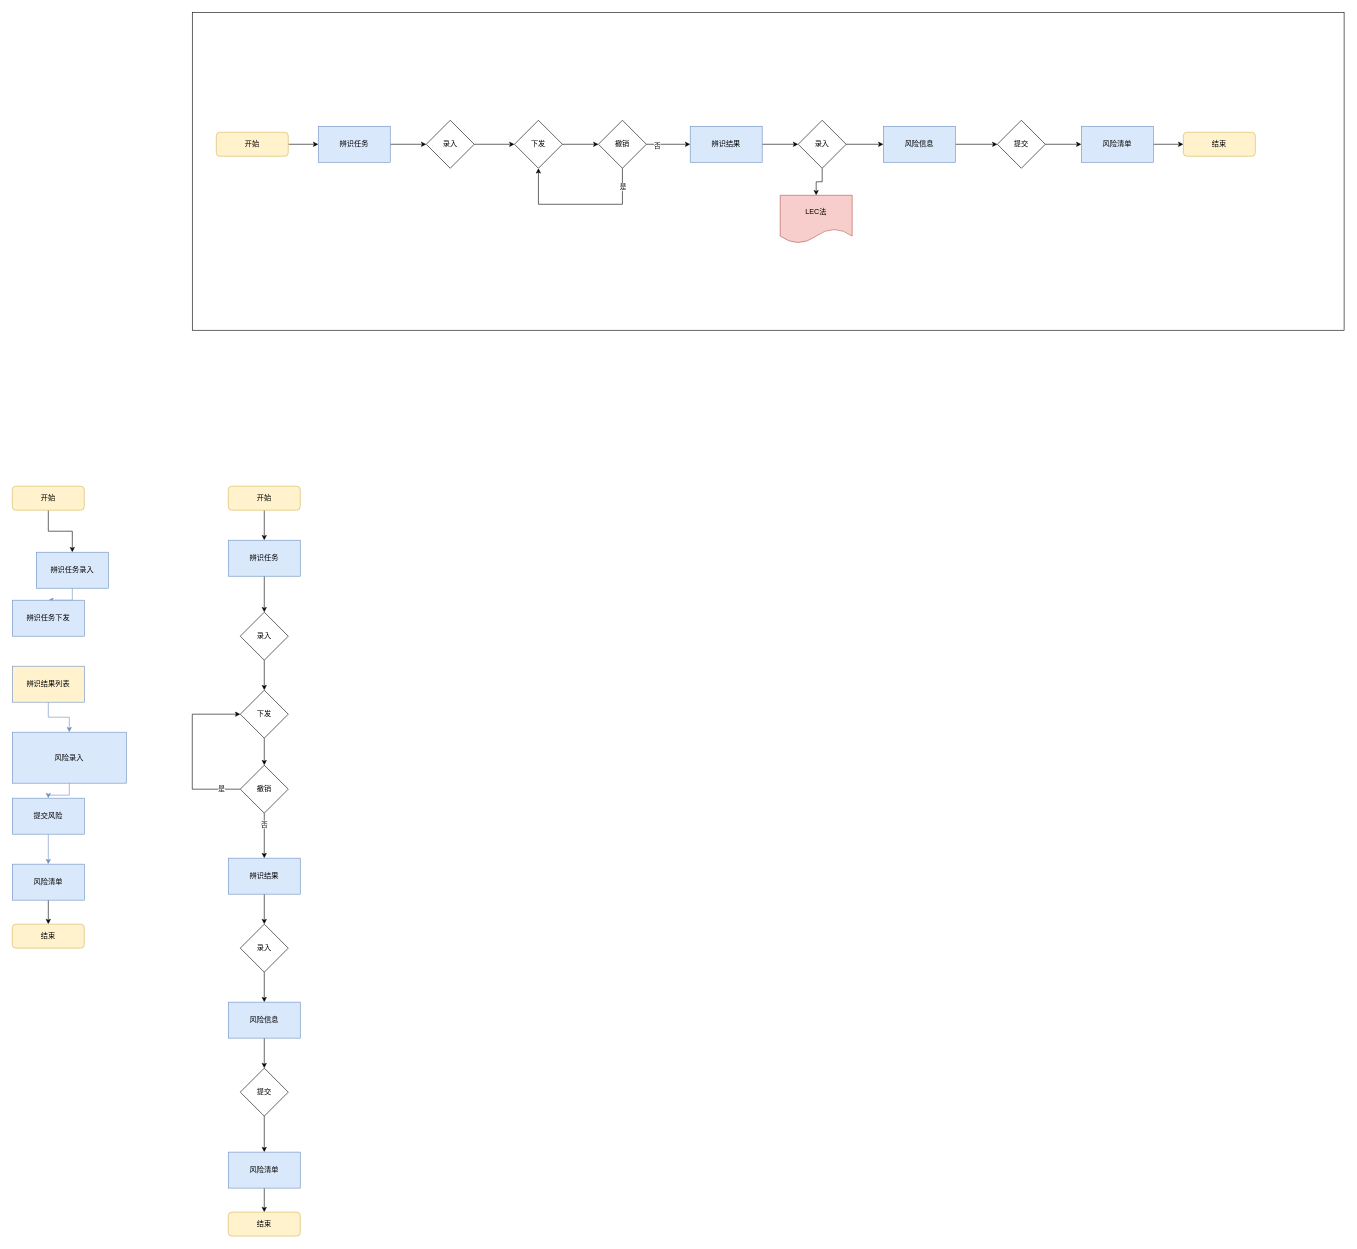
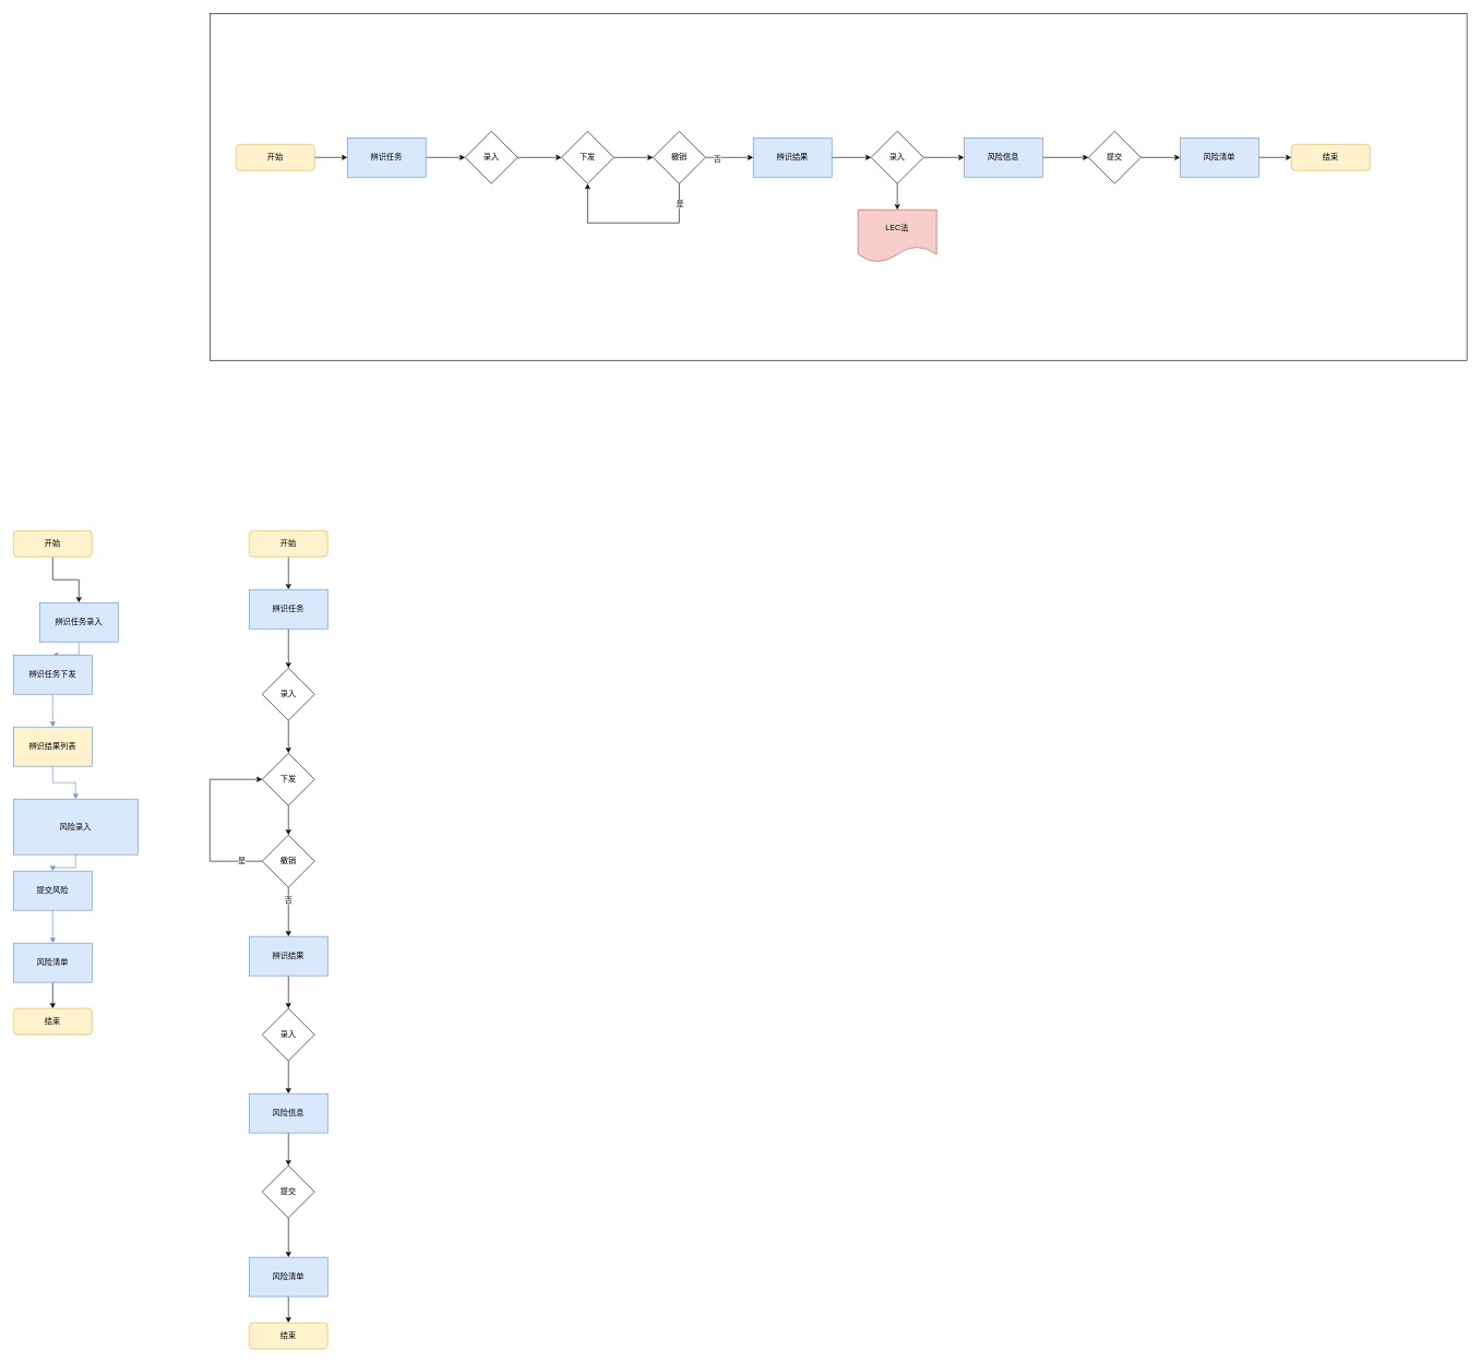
  <mxCell id="0" />
  <mxCell id="1" parent="0" />
  <mxCell id="2" value="" style="rounded=0;whiteSpace=wrap;html=1;" vertex="1" parent="1"><mxGeometry x="320" y="20" width="1920" height="530" as="geometry" /></mxCell>
  <mxCell id="3" style="edgeStyle=orthogonalEdgeStyle;rounded=0;orthogonalLoop=1;jettySize=auto;html=1;entryX=0.5;entryY=0;entryDx=0;entryDy=0;" parent="1" source="4" target="6" edge="1"><mxGeometry relative="1" as="geometry" /></mxCell>
  <mxCell id="4" value="开始" style="rounded=1;whiteSpace=wrap;html=1;fontSize=12;glass=0;strokeWidth=1;shadow=0;fillColor=#fff2cc;strokeColor=#d6b656;flipH=1;flipV=0;" parent="1" vertex="1"><mxGeometry x="20" y="810" width="120" height="40" as="geometry" /></mxCell>
  <mxCell id="5" style="edgeStyle=orthogonalEdgeStyle;rounded=0;orthogonalLoop=1;jettySize=auto;html=1;entryX=0.5;entryY=0;entryDx=0;entryDy=0;fillColor=#dae8fc;strokeColor=#6c8ebf;" parent="1" source="6" target="8" edge="1"><mxGeometry relative="1" as="geometry" /></mxCell>
  <mxCell id="6" value="辨识任务录入" style="rounded=0;whiteSpace=wrap;html=1;fillColor=#dae8fc;strokeColor=#6c8ebf;flipH=1;flipV=0;" parent="1" vertex="1"><mxGeometry x="60" y="920" width="120" height="60" as="geometry" /></mxCell>
+ <mxCell id="7" style="edgeStyle=orthogonalEdgeStyle;rounded=0;orthogonalLoop=1;jettySize=auto;html=1;entryX=0.5;entryY=0;entryDx=0;entryDy=0;fillColor=#dae8fc;strokeColor=#6c8ebf;" parent="1" source="8" target="10" edge="1"><mxGeometry relative="1" as="geometry" /></mxCell>
  <mxCell id="8" value="辨识任务下发" style="rounded=0;whiteSpace=wrap;html=1;fillColor=#dae8fc;strokeColor=#6c8ebf;flipH=1;flipV=0;" parent="1" vertex="1"><mxGeometry x="20" y="1000" width="120" height="60" as="geometry" /></mxCell>
  <mxCell id="9" style="edgeStyle=orthogonalEdgeStyle;rounded=0;orthogonalLoop=1;jettySize=auto;html=1;entryX=0.5;entryY=0;entryDx=0;entryDy=0;fillColor=#dae8fc;strokeColor=#6c8ebf;" parent="1" source="10" target="12" edge="1"><mxGeometry relative="1" as="geometry" /></mxCell>
  <mxCell id="10" value="辨识结果列表" style="rounded=0;whiteSpace=wrap;html=1;fillColor=#fff2cc;strokeColor=#6c8ebf;flipH=1;flipV=0;" parent="1" vertex="1"><mxGeometry x="20" y="1110" width="120" height="60" as="geometry" /></mxCell>
  <mxCell id="11" style="edgeStyle=orthogonalEdgeStyle;rounded=0;orthogonalLoop=1;jettySize=auto;html=1;entryX=0.5;entryY=0;entryDx=0;entryDy=0;fillColor=#dae8fc;strokeColor=#6c8ebf;" parent="1" source="12" target="14" edge="1"><mxGeometry relative="1" as="geometry" /></mxCell>
  <mxCell id="12" value="风险录入" style="rounded=0;whiteSpace=wrap;html=1;fillColor=#dae8fc;strokeColor=#6c8ebf;" parent="1" vertex="1"><mxGeometry x="20" y="1220" width="190" height="85" as="geometry" /></mxCell>
  <mxCell id="13" value="" style="edgeStyle=orthogonalEdgeStyle;rounded=0;orthogonalLoop=1;jettySize=auto;html=1;fillColor=#dae8fc;strokeColor=#6c8ebf;" parent="1" source="14" target="16" edge="1"><mxGeometry relative="1" as="geometry" /></mxCell>
  <mxCell id="14" value="提交风险" style="rounded=0;whiteSpace=wrap;html=1;fillColor=#dae8fc;strokeColor=#6c8ebf;" parent="1" vertex="1"><mxGeometry x="20" y="1330" width="120" height="60" as="geometry" /></mxCell>
  <mxCell id="15" style="edgeStyle=orthogonalEdgeStyle;rounded=0;orthogonalLoop=1;jettySize=auto;html=1;entryX=0.5;entryY=0;entryDx=0;entryDy=0;" parent="1" source="16" target="17" edge="1"><mxGeometry relative="1" as="geometry" /></mxCell>
  <mxCell id="16" value="风险清单" style="rounded=0;whiteSpace=wrap;html=1;fillColor=#dae8fc;strokeColor=#6c8ebf;" parent="1" vertex="1"><mxGeometry x="20" y="1440" width="120" height="60" as="geometry" /></mxCell>
  <mxCell id="17" value="结束" style="rounded=1;whiteSpace=wrap;html=1;fontSize=12;glass=0;strokeWidth=1;shadow=0;fillColor=#fff2cc;strokeColor=#d6b656;" parent="1" vertex="1"><mxGeometry x="20" y="1540" width="120" height="40" as="geometry" /></mxCell>
  <mxCell id="18" style="edgeStyle=orthogonalEdgeStyle;rounded=0;orthogonalLoop=1;jettySize=auto;html=1;entryX=0;entryY=0.5;entryDx=0;entryDy=0;" parent="1" source="19" target="21" edge="1"><mxGeometry relative="1" as="geometry" /></mxCell>
  <mxCell id="19" value="开始" style="rounded=1;whiteSpace=wrap;html=1;fontSize=12;glass=0;strokeWidth=1;shadow=0;fillColor=#fff2cc;strokeColor=#d6b656;" parent="1" vertex="1"><mxGeometry x="360" y="220" width="120" height="40" as="geometry" /></mxCell>
  <mxCell id="20" style="edgeStyle=orthogonalEdgeStyle;rounded=0;orthogonalLoop=1;jettySize=auto;html=1;entryX=0;entryY=0.5;entryDx=0;entryDy=0;" parent="1" source="21" target="23" edge="1"><mxGeometry relative="1" as="geometry" /></mxCell>
  <mxCell id="21" value="辨识任务" style="rounded=0;whiteSpace=wrap;html=1;fillColor=#dae8fc;strokeColor=#6c8ebf;" parent="1" vertex="1"><mxGeometry x="530" y="210" width="120" height="60" as="geometry" /></mxCell>
  <mxCell id="22" style="edgeStyle=orthogonalEdgeStyle;rounded=0;orthogonalLoop=1;jettySize=auto;html=1;" parent="1" source="23" target="25" edge="1"><mxGeometry relative="1" as="geometry" /></mxCell>
  <mxCell id="23" value="录入" style="rhombus;whiteSpace=wrap;html=1;" parent="1" vertex="1"><mxGeometry x="710" y="200" width="80" height="80" as="geometry" /></mxCell>
  <mxCell id="24" style="edgeStyle=orthogonalEdgeStyle;rounded=0;orthogonalLoop=1;jettySize=auto;html=1;entryX=0;entryY=0.5;entryDx=0;entryDy=0;" parent="1" source="25" target="30" edge="1"><mxGeometry relative="1" as="geometry" /></mxCell>
  <mxCell id="25" value="下发" style="rhombus;whiteSpace=wrap;html=1;" parent="1" vertex="1"><mxGeometry x="857" y="200" width="80" height="80" as="geometry" /></mxCell>
  <mxCell id="26" style="edgeStyle=orthogonalEdgeStyle;rounded=0;orthogonalLoop=1;jettySize=auto;html=1;entryX=0.5;entryY=1;entryDx=0;entryDy=0;exitX=0.5;exitY=1;exitDx=0;exitDy=0;" parent="1" source="30" target="25" edge="1"><mxGeometry relative="1" as="geometry"><Array as="points"><mxPoint x="1037" y="340" /><mxPoint x="897" y="340" /></Array></mxGeometry></mxCell>
  <mxCell id="27" value="是" style="edgeLabel;html=1;align=center;verticalAlign=middle;resizable=0;points=[];" parent="26" vertex="1" connectable="0"><mxGeometry x="-0.771" y="-1" relative="1" as="geometry"><mxPoint x="1" as="offset" /></mxGeometry></mxCell>
  <mxCell id="28" style="edgeStyle=orthogonalEdgeStyle;rounded=0;orthogonalLoop=1;jettySize=auto;html=1;entryX=0;entryY=0.5;entryDx=0;entryDy=0;" parent="1" source="30" target="32" edge="1"><mxGeometry relative="1" as="geometry" /></mxCell>
  <mxCell id="29" value="否" style="edgeLabel;html=1;align=center;verticalAlign=middle;resizable=0;points=[];" parent="28" vertex="1" connectable="0"><mxGeometry x="-0.541" y="-1" relative="1" as="geometry"><mxPoint y="1" as="offset" /></mxGeometry></mxCell>
  <mxCell id="30" value="撤销" style="rhombus;whiteSpace=wrap;html=1;" parent="1" vertex="1"><mxGeometry x="997" y="200" width="80" height="80" as="geometry" /></mxCell>
  <mxCell id="31" style="edgeStyle=orthogonalEdgeStyle;rounded=0;orthogonalLoop=1;jettySize=auto;html=1;exitX=1;exitY=0.5;exitDx=0;exitDy=0;" parent="1" source="32" target="35" edge="1"><mxGeometry relative="1" as="geometry"><mxPoint x="1252" y="240" as="sourcePoint" /></mxGeometry></mxCell>
  <mxCell id="32" value="辨识结果" style="rounded=0;whiteSpace=wrap;html=1;fillColor=#dae8fc;strokeColor=#6c8ebf;" parent="1" vertex="1"><mxGeometry x="1150" y="210" width="120" height="60" as="geometry" /></mxCell>
  <mxCell id="33" style="edgeStyle=orthogonalEdgeStyle;rounded=0;orthogonalLoop=1;jettySize=auto;html=1;entryX=0;entryY=0.5;entryDx=0;entryDy=0;exitX=1;exitY=0.5;exitDx=0;exitDy=0;" parent="1" source="35" target="37" edge="1"><mxGeometry relative="1" as="geometry" /></mxCell>
  <mxCell id="34" style="edgeStyle=orthogonalEdgeStyle;rounded=0;orthogonalLoop=1;jettySize=auto;html=1;entryX=0.5;entryY=0;entryDx=0;entryDy=0;" edge="1" parent="1" source="35" target="67"><mxGeometry relative="1" as="geometry" /></mxCell>
  <mxCell id="35" value="录入" style="rhombus;whiteSpace=wrap;html=1;" parent="1" vertex="1"><mxGeometry x="1330" y="200" width="80" height="80" as="geometry" /></mxCell>
  <mxCell id="36" style="edgeStyle=orthogonalEdgeStyle;rounded=0;orthogonalLoop=1;jettySize=auto;html=1;entryX=0;entryY=0.5;entryDx=0;entryDy=0;exitX=1;exitY=0.5;exitDx=0;exitDy=0;" parent="1" source="37" target="39" edge="1"><mxGeometry relative="1" as="geometry" /></mxCell>
  <mxCell id="37" value="风险信息" style="rounded=0;whiteSpace=wrap;html=1;fillColor=#dae8fc;strokeColor=#6c8ebf;" parent="1" vertex="1"><mxGeometry x="1472" y="210" width="120" height="60" as="geometry" /></mxCell>
  <mxCell id="38" style="edgeStyle=orthogonalEdgeStyle;rounded=0;orthogonalLoop=1;jettySize=auto;html=1;entryX=0;entryY=0.5;entryDx=0;entryDy=0;" parent="1" source="39" target="41" edge="1"><mxGeometry relative="1" as="geometry" /></mxCell>
  <mxCell id="39" value="提交" style="rhombus;whiteSpace=wrap;html=1;" parent="1" vertex="1"><mxGeometry x="1662" y="200" width="80" height="80" as="geometry" /></mxCell>
  <mxCell id="40" style="edgeStyle=orthogonalEdgeStyle;rounded=0;orthogonalLoop=1;jettySize=auto;html=1;entryX=0;entryY=0.5;entryDx=0;entryDy=0;exitX=1;exitY=0.5;exitDx=0;exitDy=0;" parent="1" source="41" target="42" edge="1"><mxGeometry relative="1" as="geometry" /></mxCell>
  <mxCell id="41" value="风险清单" style="rounded=0;whiteSpace=wrap;html=1;fillColor=#dae8fc;strokeColor=#6c8ebf;" parent="1" vertex="1"><mxGeometry x="1802" y="210" width="120" height="60" as="geometry" /></mxCell>
  <mxCell id="42" value="结束" style="rounded=1;whiteSpace=wrap;html=1;fontSize=12;glass=0;strokeWidth=1;shadow=0;fillColor=#fff2cc;strokeColor=#d6b656;" parent="1" vertex="1"><mxGeometry x="1972" y="220" width="120" height="40" as="geometry" /></mxCell>
  <mxCell id="43" style="edgeStyle=orthogonalEdgeStyle;rounded=0;orthogonalLoop=1;jettySize=auto;html=1;entryX=0.5;entryY=0;entryDx=0;entryDy=0;" edge="1" parent="1" source="44" target="46"><mxGeometry relative="1" as="geometry" /></mxCell>
  <mxCell id="44" value="开始" style="rounded=1;whiteSpace=wrap;html=1;fontSize=12;glass=0;strokeWidth=1;shadow=0;fillColor=#fff2cc;strokeColor=#d6b656;" vertex="1" parent="1"><mxGeometry x="380" y="810" width="120" height="40" as="geometry" /></mxCell>
  <mxCell id="45" style="edgeStyle=orthogonalEdgeStyle;rounded=0;orthogonalLoop=1;jettySize=auto;html=1;entryX=0.5;entryY=0;entryDx=0;entryDy=0;" edge="1" parent="1" source="46" target="48"><mxGeometry relative="1" as="geometry" /></mxCell>
  <mxCell id="46" value="辨识任务" style="rounded=0;whiteSpace=wrap;html=1;fillColor=#dae8fc;strokeColor=#6c8ebf;" vertex="1" parent="1"><mxGeometry x="380" y="900" width="120" height="60" as="geometry" /></mxCell>
  <mxCell id="47" style="edgeStyle=orthogonalEdgeStyle;rounded=0;orthogonalLoop=1;jettySize=auto;html=1;entryX=0.5;entryY=0;entryDx=0;entryDy=0;" edge="1" parent="1" source="48" target="50"><mxGeometry relative="1" as="geometry" /></mxCell>
  <mxCell id="48" value="录入" style="rhombus;whiteSpace=wrap;html=1;" vertex="1" parent="1"><mxGeometry x="400" y="1020" width="80" height="80" as="geometry" /></mxCell>
  <mxCell id="49" style="edgeStyle=orthogonalEdgeStyle;rounded=0;orthogonalLoop=1;jettySize=auto;html=1;entryX=0.5;entryY=0;entryDx=0;entryDy=0;" edge="1" parent="1" source="50" target="55"><mxGeometry relative="1" as="geometry" /></mxCell>
  <mxCell id="50" value="下发" style="rhombus;whiteSpace=wrap;html=1;" vertex="1" parent="1"><mxGeometry x="400" y="1150" width="80" height="80" as="geometry" /></mxCell>
  <mxCell id="51" style="edgeStyle=orthogonalEdgeStyle;rounded=0;orthogonalLoop=1;jettySize=auto;html=1;entryX=0;entryY=0.5;entryDx=0;entryDy=0;" edge="1" parent="1" source="55" target="50"><mxGeometry relative="1" as="geometry"><Array as="points"><mxPoint x="320" y="1315" /><mxPoint x="320" y="1190" /></Array></mxGeometry></mxCell>
  <mxCell id="52" value="是" style="edgeLabel;html=1;align=center;verticalAlign=middle;resizable=0;points=[];" vertex="1" connectable="0" parent="51"><mxGeometry x="-0.771" y="-1" relative="1" as="geometry"><mxPoint x="1" as="offset" /></mxGeometry></mxCell>
  <mxCell id="53" style="edgeStyle=orthogonalEdgeStyle;rounded=0;orthogonalLoop=1;jettySize=auto;html=1;entryX=0.5;entryY=0;entryDx=0;entryDy=0;" edge="1" parent="1" source="55" target="57"><mxGeometry relative="1" as="geometry" /></mxCell>
  <mxCell id="54" value="否" style="edgeLabel;html=1;align=center;verticalAlign=middle;resizable=0;points=[];" vertex="1" connectable="0" parent="53"><mxGeometry x="-0.541" y="-1" relative="1" as="geometry"><mxPoint y="1" as="offset" /></mxGeometry></mxCell>
  <mxCell id="55" value="撤销" style="rhombus;whiteSpace=wrap;html=1;" vertex="1" parent="1"><mxGeometry x="400" y="1275" width="80" height="80" as="geometry" /></mxCell>
  <mxCell id="56" style="edgeStyle=orthogonalEdgeStyle;rounded=0;orthogonalLoop=1;jettySize=auto;html=1;entryX=0.5;entryY=0;entryDx=0;entryDy=0;" edge="1" parent="1" source="57" target="59"><mxGeometry relative="1" as="geometry" /></mxCell>
  <mxCell id="57" value="辨识结果" style="rounded=0;whiteSpace=wrap;html=1;fillColor=#dae8fc;strokeColor=#6c8ebf;" vertex="1" parent="1"><mxGeometry x="380" y="1430" width="120" height="60" as="geometry" /></mxCell>
  <mxCell id="58" style="edgeStyle=orthogonalEdgeStyle;rounded=0;orthogonalLoop=1;jettySize=auto;html=1;entryX=0.5;entryY=0;entryDx=0;entryDy=0;" edge="1" parent="1" source="59" target="61"><mxGeometry relative="1" as="geometry" /></mxCell>
  <mxCell id="59" value="录入" style="rhombus;whiteSpace=wrap;html=1;" vertex="1" parent="1"><mxGeometry x="400" y="1540" width="80" height="80" as="geometry" /></mxCell>
  <mxCell id="60" style="edgeStyle=orthogonalEdgeStyle;rounded=0;orthogonalLoop=1;jettySize=auto;html=1;entryX=0.5;entryY=0;entryDx=0;entryDy=0;" edge="1" parent="1" source="61" target="63"><mxGeometry relative="1" as="geometry" /></mxCell>
  <mxCell id="61" value="风险信息" style="rounded=0;whiteSpace=wrap;html=1;fillColor=#dae8fc;strokeColor=#6c8ebf;" vertex="1" parent="1"><mxGeometry x="380" y="1670" width="120" height="60" as="geometry" /></mxCell>
  <mxCell id="62" style="edgeStyle=orthogonalEdgeStyle;rounded=0;orthogonalLoop=1;jettySize=auto;html=1;entryX=0.5;entryY=0;entryDx=0;entryDy=0;" edge="1" parent="1" source="63" target="65"><mxGeometry relative="1" as="geometry" /></mxCell>
  <mxCell id="63" value="提交" style="rhombus;whiteSpace=wrap;html=1;" vertex="1" parent="1"><mxGeometry x="400" y="1780" width="80" height="80" as="geometry" /></mxCell>
  <mxCell id="64" style="edgeStyle=orthogonalEdgeStyle;rounded=0;orthogonalLoop=1;jettySize=auto;html=1;entryX=0.5;entryY=0;entryDx=0;entryDy=0;" edge="1" parent="1" source="65" target="66"><mxGeometry relative="1" as="geometry" /></mxCell>
  <mxCell id="65" value="风险清单" style="rounded=0;whiteSpace=wrap;html=1;fillColor=#dae8fc;strokeColor=#6c8ebf;" vertex="1" parent="1"><mxGeometry x="380" y="1920" width="120" height="60" as="geometry" /></mxCell>
  <mxCell id="66" value="结束" style="rounded=1;whiteSpace=wrap;html=1;fontSize=12;glass=0;strokeWidth=1;shadow=0;fillColor=#fff2cc;strokeColor=#d6b656;" vertex="1" parent="1"><mxGeometry x="380" y="2020" width="120" height="40" as="geometry" /></mxCell>
- <mxCell id="67" value="LEC法" style="shape=document;whiteSpace=wrap;html=1;boundedLbl=1;fillColor=#f8cecc;strokeColor=#b85450;" vertex="1" parent="1"><mxGeometry x="1300" y="325" width="120" height="80" as="geometry" /></mxCell>
+ <mxCell id="67" value="LEC法" style="shape=document;whiteSpace=wrap;html=1;boundedLbl=1;fillColor=#f8cecc;strokeColor=#b85450;" vertex="1" parent="1"><mxGeometry x="1310" y="320" width="120" height="80" as="geometry" /></mxCell>
